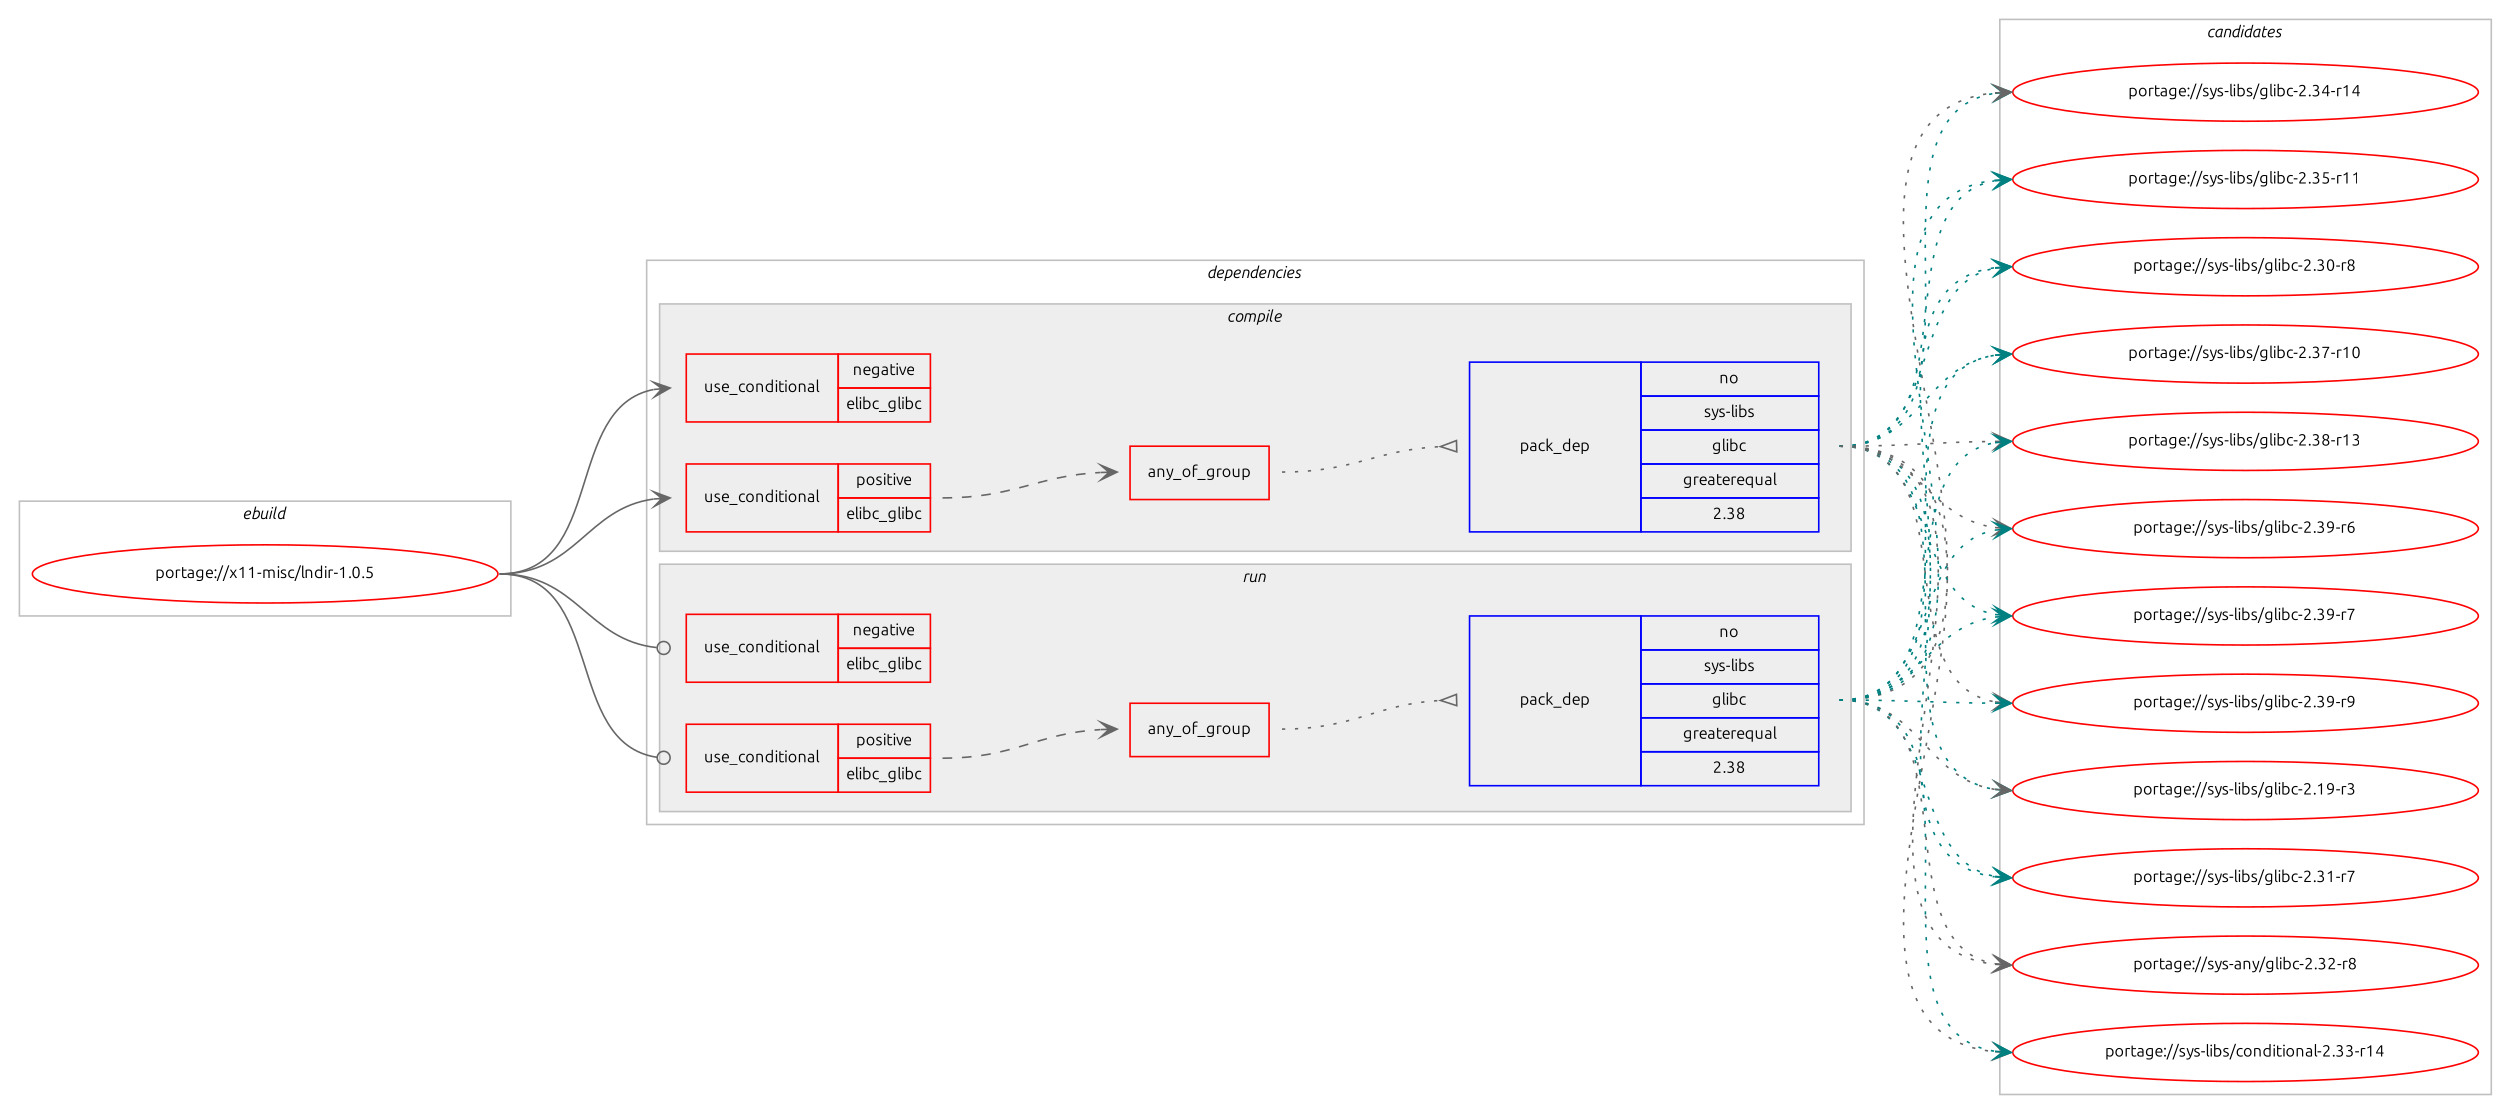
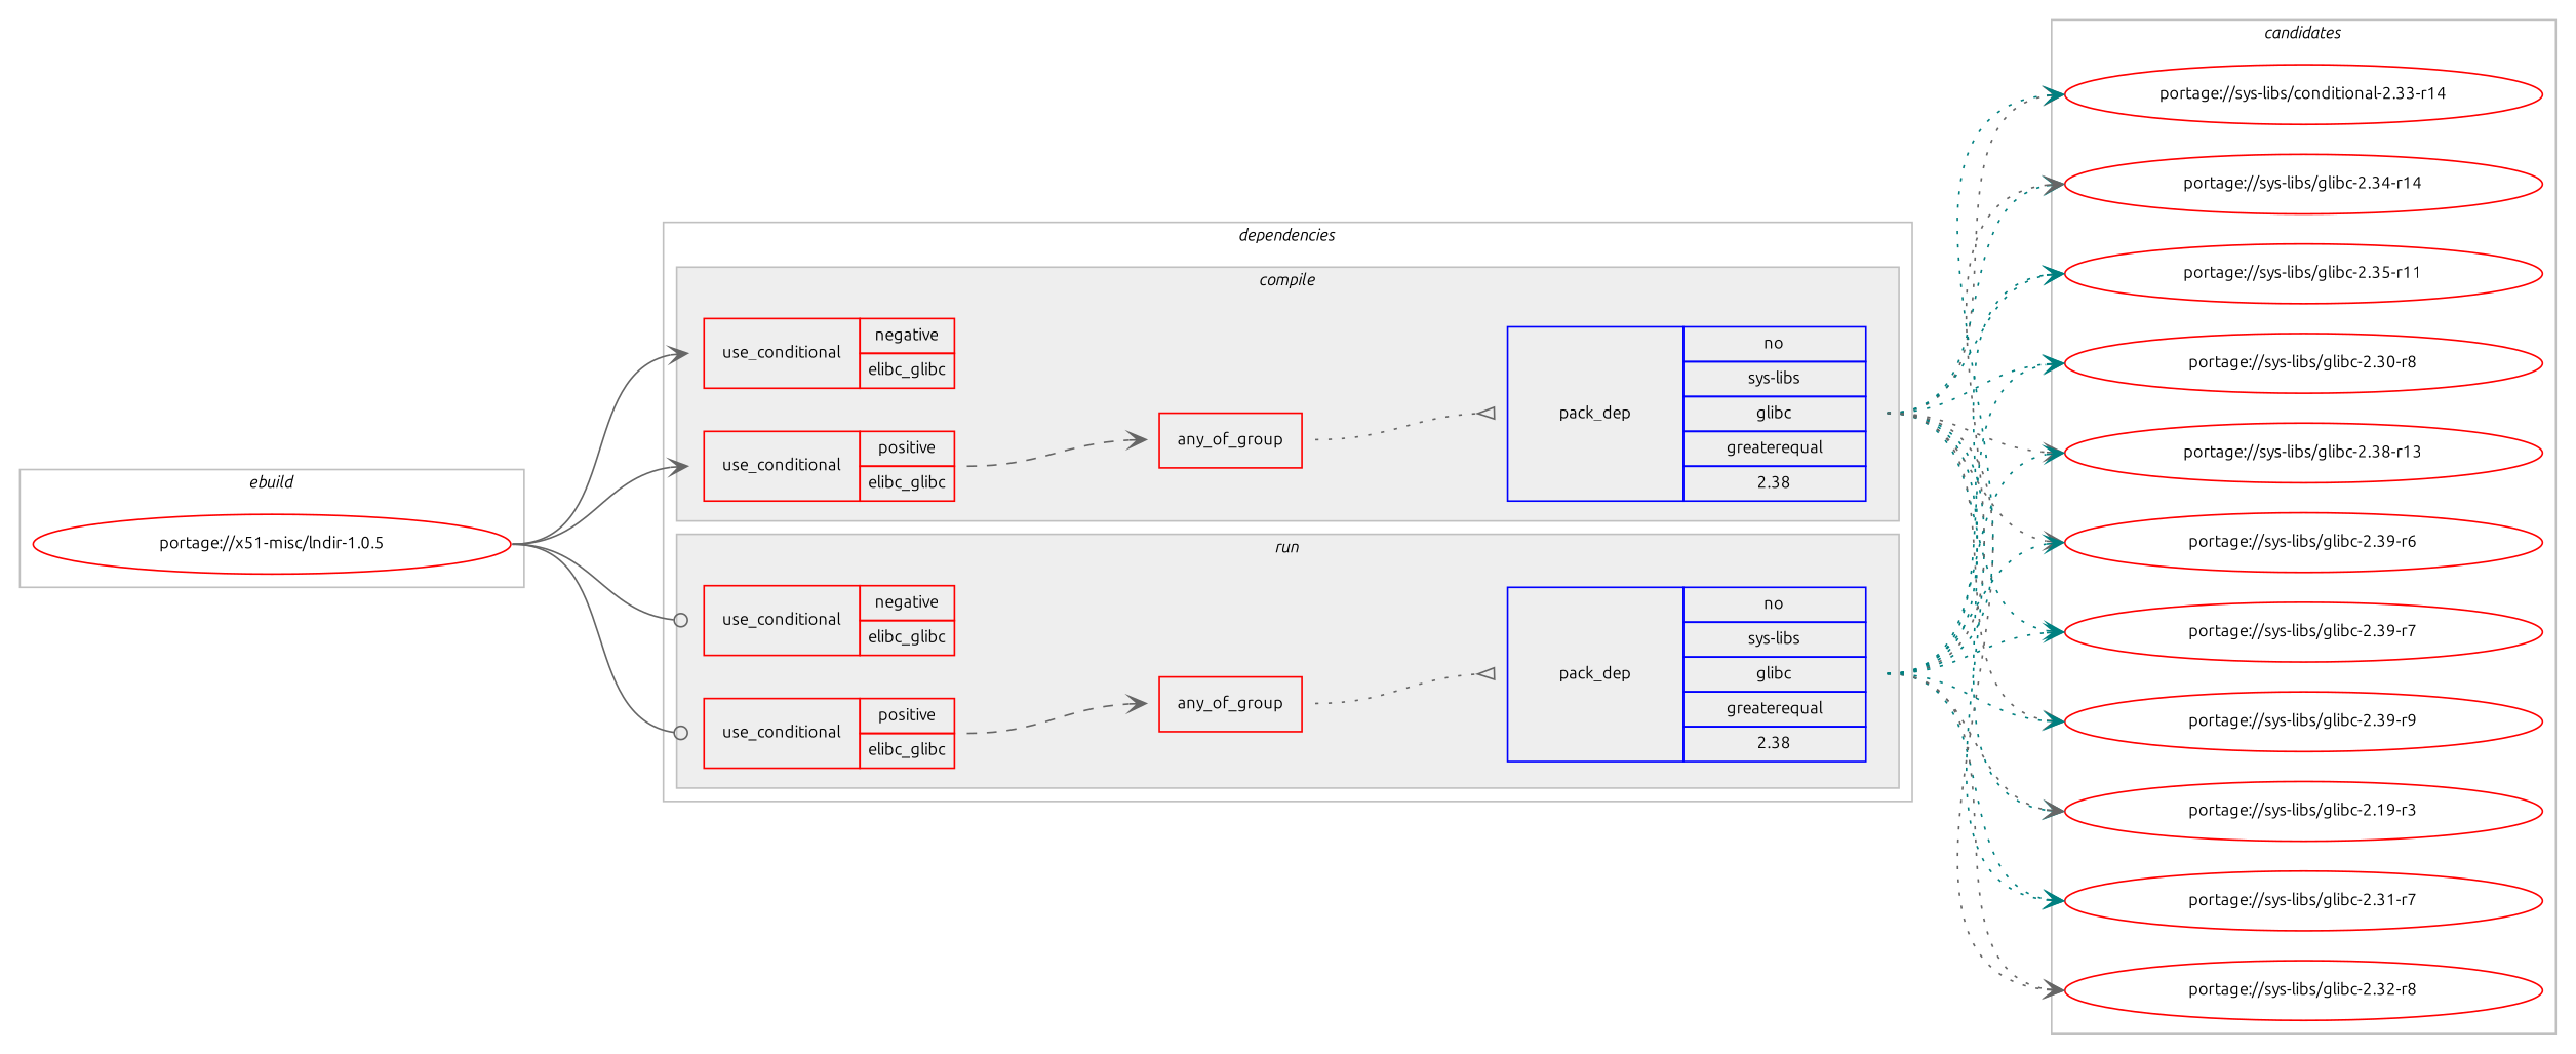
  digraph {
    compound=true
    concentrate=true
    fontname=Ubuntu
    fontsize=10
    newrank=true
    rankdir=LR
    ranksep=1.5
    node [color=red fontname=Ubuntu fontsize=10]
    edge [arrowhead=vee color=gray40 fontname=Ubuntu headport=w style=dotted tailport=e weight=100]
-   n1 [label="portage://x11-misc/lndir-1.0.5" width=4]
+   n1 [label="portage://x51-misc/lndir-1.0.5" width=4]
    n2 [label=<<TABLE BORDER="0" CELLBORDER="1" CELLSPACING="0" CELLPADDING="4"><TR><TD ROWSPAN="3" CELLPADDING="10">use_conditional</TD></TR><TR><TD>negative</TD></TR><TR><TD>elibc_glibc</TD></TR></TABLE>> shape=none]
    n3 [color=blue label=<<TABLE BORDER="0" CELLBORDER="1" CELLSPACING="0" CELLPADDING="4" WIDTH="220"><TR><TD ROWSPAN="6" CELLPADDING="30">pack_dep</TD></TR><TR><TD WIDTH="110">no</TD></TR><TR><TD>sys-libs</TD></TR><TR><TD>glibc</TD></TR><TR><TD>greaterequal</TD></TR><TR><TD>2.38</TD></TR></TABLE>> shape=none]
    n4 [label=<<TABLE BORDER="0" CELLBORDER="1" CELLSPACING="0" CELLPADDING="4"><TR><TD CELLPADDING="10">any_of_group</TD></TR></TABLE>> shape=none]
    n5 [label=<<TABLE BORDER="0" CELLBORDER="1" CELLSPACING="0" CELLPADDING="4"><TR><TD ROWSPAN="3" CELLPADDING="10">use_conditional</TD></TR><TR><TD>positive</TD></TR><TR><TD>elibc_glibc</TD></TR></TABLE>> shape=none]
    n6 [label=<<TABLE BORDER="0" CELLBORDER="1" CELLSPACING="0" CELLPADDING="4"><TR><TD ROWSPAN="3" CELLPADDING="10">use_conditional</TD></TR><TR><TD>negative</TD></TR><TR><TD>elibc_glibc</TD></TR></TABLE>> shape=none]
    n7 [color=blue label=<<TABLE BORDER="0" CELLBORDER="1" CELLSPACING="0" CELLPADDING="4" WIDTH="220"><TR><TD ROWSPAN="6" CELLPADDING="30">pack_dep</TD></TR><TR><TD WIDTH="110">no</TD></TR><TR><TD>sys-libs</TD></TR><TR><TD>glibc</TD></TR><TR><TD>greaterequal</TD></TR><TR><TD>2.38</TD></TR></TABLE>> shape=none]
    n8 [label=<<TABLE BORDER="0" CELLBORDER="1" CELLSPACING="0" CELLPADDING="4"><TR><TD CELLPADDING="10">any_of_group</TD></TR></TABLE>> shape=none]
    n9 [label=<<TABLE BORDER="0" CELLBORDER="1" CELLSPACING="0" CELLPADDING="4"><TR><TD ROWSPAN="3" CELLPADDING="10">use_conditional</TD></TR><TR><TD>positive</TD></TR><TR><TD>elibc_glibc</TD></TR></TABLE>> shape=none]
    n10 [label="portage://sys-libs/glibc-2.19-r3" width=4]
    n11 [label="portage://sys-libs/glibc-2.31-r7" width=4]
-   n12 [label="portage://sys-any/glibc-2.32-r8" width=4]
+   n12 [label="portage://sys-libs/glibc-2.32-r8" width=4]
    n13 [label="portage://sys-libs/conditional-2.33-r14" width=4]
    n14 [label="portage://sys-libs/glibc-2.34-r14" width=4]
    n15 [label="portage://sys-libs/glibc-2.35-r11" width=4]
    n16 [label="portage://sys-libs/glibc-2.30-r8" width=4]
-   n17 [label="portage://sys-libs/glibc-2.37-r10" width=4]
    n18 [label="portage://sys-libs/glibc-2.38-r13" width=4]
    n19 [label="portage://sys-libs/glibc-2.39-r6" width=4]
    n20 [label="portage://sys-libs/glibc-2.39-r7" width=4]
    n21 [label="portage://sys-libs/glibc-2.39-r9" width=4]
    subgraph cluster_1 {
      color=gray
      label=<<i>ebuild</i>>
      rank=same
      n1
    }
    subgraph cluster_2 {
      color=gray
      label=<<i>dependencies</i>>
      subgraph cluster_3 {
        color=gray
        fillcolor="#eeeeee"
        label=<<i>compile</i>>
        style=filled
        subgraph sub_4 {
          color=gray
          fillcolor="#eeeeee"
          label=<<i>compile</i>>
          style=filled
          n2
        }
        subgraph sub_5 {
          color=gray
          fillcolor="#eeeeee"
          label=<<i>compile</i>>
          style=filled
          n5
          subgraph sub_6 {
            color=gray
            fillcolor="#eeeeee"
            label=<<i>compile</i>>
            style=filled
            n4
            subgraph sub_7 {
              color=gray
              fillcolor="#eeeeee"
              label=<<i>compile</i>>
              style=filled
              n3
            }
          }
        }
      }
      subgraph cluster_8 {
        color=gray
        fillcolor="#eeeeee"
        label=<<i>compile and run</i>>
        style=filled
      }
      subgraph cluster_9 {
        color=gray
        fillcolor="#eeeeee"
        label=<<i>run</i>>
        style=filled
        subgraph sub_10 {
          color=gray
          fillcolor="#eeeeee"
          label=<<i>run</i>>
          style=filled
          n6
        }
        subgraph sub_11 {
          color=gray
          fillcolor="#eeeeee"
          label=<<i>run</i>>
          style=filled
          n9
          subgraph sub_12 {
            color=gray
            fillcolor="#eeeeee"
            label=<<i>run</i>>
            style=filled
            n8
            subgraph sub_13 {
              color=gray
              fillcolor="#eeeeee"
              label=<<i>run</i>>
              style=filled
              n7
            }
          }
        }
      }
    }
    subgraph cluster_14 {
      color=gray
      label=<<i>candidates</i>>
      rank=same
      subgraph sub_15 {
        color=black
        label=<<i>candidates</i>>
        nodesep=1
        rank=same
        n10
        n11
        n12
        n13
        n14
        n15
        n16
-       n17
        n18
        n19
        n20
        n21
      }
      subgraph sub_16 {
        color=black
        label=<<i>candidates</i>>
        nodesep=1
        rank=same
        n10
        n11
        n12
        n13
        n14
        n15
        n16
-       n17
        n18
        n19
        n20
        n21
      }
    }
    n1 -> n2 [style=solid weight=20]
    n1 -> n5 [style=solid weight=20]
    n1 -> n6 [arrowhead=odot style=solid weight=20]
    n1 -> n9 [arrowhead=odot style=solid weight=20]
    n3 -> n10 [color=teal]
    n3 -> n11 [color=teal]
    n3 -> n12
    n3 -> n13
    n3 -> n14 [color=teal]
    n3 -> n15 [color=teal]
    n3 -> n16 [color=teal]
-   n3 -> n17 [color=teal]
    n3 -> n18
    n3 -> n19
    n3 -> n20 [color=teal]
    n3 -> n21
    n4 -> n3 [arrowhead=oinv weight=20]
    n5 -> n4 [style=dashed weight=20]
    n7 -> n10
    n7 -> n11 [color=teal]
    n7 -> n12
    n7 -> n13 [color=teal]
    n7 -> n14
    n7 -> n15 [color=teal]
    n7 -> n16 [color=teal]
-   n7 -> n17 [color=teal]
    n7 -> n18 [color=teal]
    n7 -> n19 [color=teal]
    n7 -> n20 [color=teal]
    n7 -> n21 [color=teal]
    n8 -> n7 [arrowhead=oinv weight=20]
    n9 -> n8 [style=dashed weight=20]
  }
